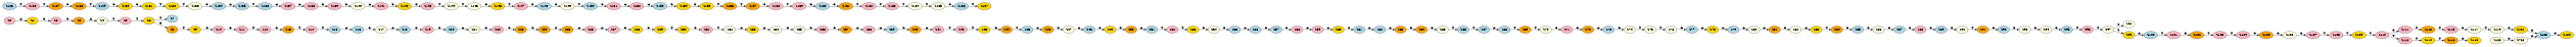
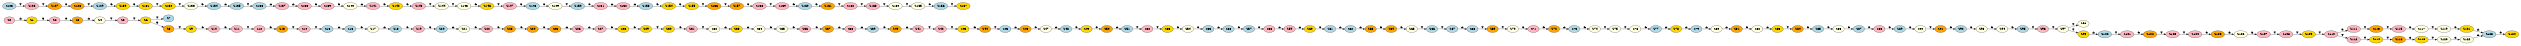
  strict digraph {
    rankdir=LR
    node [fillcolor=lightpink style=filled]
    S1 [fillcolor=gold]
    S0
    S2
    S3 [fillcolor=orange]
    S4 [fillcolor=lightyellow]
    S5
    S6 [fillcolor=gold]
    S7 [fillcolor=lightblue]
    S8 [fillcolor=orange]
    S9 [fillcolor=gold]
    S10
    S11
    S12
    S13 [fillcolor=orange]
    S14
    S15 [fillcolor=lightblue]
    S16 [fillcolor=lightblue]
    S17 [fillcolor=lightyellow]
    S18 [fillcolor=lightblue]
    S19
    S20 [fillcolor=lightblue]
    S21 [fillcolor=lightyellow]
    S22
    S23 [fillcolor=orange]
    S24 [fillcolor=orange]
    S25 [fillcolor=orange]
    S26
    S27
    S28 [fillcolor=gold]
    S29 [fillcolor=gold]
    S30 [fillcolor=gold]
    S31
    S32 [fillcolor=lightyellow]
    S33 [fillcolor=gold]
    S34 [fillcolor=lightyellow]
    S35 [fillcolor=lightyellow]
    S36
    S37 [fillcolor=orange]
    S38
    S39 [fillcolor=lightblue]
    S40 [fillcolor=orange]
    S41
    S42
    S43 [fillcolor=gold]
    S44 [fillcolor=orange]
    S45 [fillcolor=lightblue]
    S46 [fillcolor=orange]
    S47 [fillcolor=lightyellow]
    S48 [fillcolor=lightblue]
    S49 [fillcolor=gold]
    S50 [fillcolor=orange]
    S51 [fillcolor=lightblue]
    S52
    S53 [fillcolor=gold]
    S54 [fillcolor=lightyellow]
    S55 [fillcolor=lightblue]
    S56 [fillcolor=lightblue]
    S57 [fillcolor=lightblue]
    S58
    S59
    S60 [fillcolor=gold]
    S61 [fillcolor=lightblue]
    S62 [fillcolor=lightblue]
    S63 [fillcolor=orange]
    S64 [fillcolor=orange]
    S65 [fillcolor=lightyellow]
    S66 [fillcolor=lightblue]
    S67 [fillcolor=lightblue]
    S68 [fillcolor=lightblue]
    S69 [fillcolor=orange]
    S70 [fillcolor=lightyellow]
    S71
    S72 [fillcolor=orange]
    S73 [fillcolor=lightblue]
    S74 [fillcolor=lightyellow]
    S75 [fillcolor=lightyellow]
    S76 [fillcolor=lightyellow]
    S77 [fillcolor=lightblue]
    S78 [fillcolor=gold]
    S79 [fillcolor=lightblue]
    S80 [fillcolor=lightyellow]
    S81 [fillcolor=orange]
    S82 [fillcolor=lightyellow]
    S83 [fillcolor=gold]
    S84 [fillcolor=orange]
    S85 [fillcolor=lightblue]
    S86 [fillcolor=lightyellow]
    S87 [fillcolor=lightblue]
    S88
    S89 [fillcolor=lightblue]
    S90 [fillcolor=lightyellow]
    S91 [fillcolor=orange]
    S92 [fillcolor=lightblue]
    S93 [fillcolor=lightyellow]
    S94 [fillcolor=lightyellow]
    S95 [fillcolor=lightblue]
    S96
    S97 [fillcolor=lightyellow]
    S98 [fillcolor=lightyellow]
    S99 [fillcolor=gold]
    S100 [fillcolor=lightblue]
    S101
    S102 [fillcolor=orange]
    S103
    S104
    S105 [fillcolor=orange]
    S106 [fillcolor=lightyellow]
    S107
    S108
    S109 [fillcolor=gold]
    S110
    S111
    S112
    S113 [fillcolor=orange]
    S114 [fillcolor=gold]
    S115
    S116 [fillcolor=orange]
    S117 [fillcolor=lightyellow]
    S118 [fillcolor=gold]
    S119 [fillcolor=lightyellow]
    S120 [fillcolor=lightyellow]
    S121 [fillcolor=gold]
-   S122 [fillcolor=lightyellow label=S722]
+   S122 [fillcolor=lightyellow]
    S123 [fillcolor=lightblue]
    S124 [fillcolor=gold]
    S125 [fillcolor=lightblue]
    S126
    S127 [fillcolor=orange]
    S128 [fillcolor=orange]
    S129 [fillcolor=lightblue]
    S130 [fillcolor=gold]
    S131 [fillcolor=gold]
    S132 [fillcolor=gold]
    S133 [fillcolor=lightyellow]
    S134 [fillcolor=lightblue]
    S135 [fillcolor=lightblue]
    S136 [fillcolor=lightblue]
    S137
    S138
    S139
    S140 [fillcolor=lightyellow]
    S141
    S142 [fillcolor=gold]
    S143
    S144 [fillcolor=lightyellow]
    S145 [fillcolor=lightyellow]
    S146 [fillcolor=gold]
    S147
    S148 [fillcolor=lightblue]
    S149 [fillcolor=lightyellow]
    S150 [fillcolor=lightblue]
    S151
    S152
    S153 [fillcolor=lightblue]
    S154 [fillcolor=gold]
    S155 [fillcolor=gold]
    S156 [fillcolor=orange]
    S157 [fillcolor=orange]
    S158
    S159
    S160 [fillcolor=lightblue]
    S161 [fillcolor=orange]
    S162
    S163
    n165 [fillcolor=lightyellow label=S184]
    S165 [fillcolor=lightyellow]
    S166 [fillcolor=lightblue]
    S167 [fillcolor=gold]
    S1 -> S2 [label=G]
    S0 -> S1 [label=A]
    S2 -> S3 [label=C]
    S3 -> S4 [label=A]
    S4 -> S5 [label=T]
    S5 -> S6 [label=T]
    S6 -> S7 [label=T]
    S6 -> S8 [label=G]
    S8 -> S9 [label=T]
    S9 -> S10 [label=C]
    S10 -> S11 [label=G]
    S11 -> S12 [label=T]
    S12 -> S13 [label=C]
    S13 -> S14 [label=T]
    S14 -> S15 [label=T]
    S15 -> S16 [label=A]
    S16 -> S17 [label=C]
    S17 -> S18 [label=A]
    S18 -> S19 [label=C]
    S19 -> S20 [label=G]
    S20 -> S21 [label=A]
    S21 -> S22 [label=C]
    S22 -> S23 [label=C]
    S23 -> S24 [label=C]
    S24 -> S25 [label=C]
    S25 -> S26 [label=A]
    S26 -> S27 [label=A]
    S27 -> S28 [label=C]
    S28 -> S29 [label=C]
    S29 -> S30 [label=T]
    S30 -> S31 [label=C]
    S31 -> S32 [label=T]
    S32 -> S33 [label=A]
    S33 -> S34 [label=A]
    S34 -> S35 [label=C]
    S35 -> S36 [label=C]
    S36 -> S37 [label=C]
    S37 -> S38 [label=A]
    S38 -> S39 [label=A]
    S39 -> S40 [label=C]
    S40 -> S41 [label=A]
    S41 -> S42 [label=T]
    S42 -> S43 [label=T]
    S43 -> S44 [label=G]
    S44 -> S45 [label=T]
    S45 -> S46 [label=A]
    S46 -> S47 [label=C]
    S47 -> S48 [label=A]
    S48 -> S49 [label=C]
    S49 -> S50 [label=C]
    S50 -> S51 [label=A]
    S51 -> S52 [label=T]
    S52 -> S53 [label=T]
    S53 -> S54 [label=C]
    S54 -> S55 [label=C]
    S55 -> S56 [label=A]
    S56 -> S57 [label=C]
    S57 -> S58 [label=C]
    S58 -> S59 [label=A]
    S59 -> S60 [label=A]
    S60 -> S61 [label=C]
    S61 -> S62 [label=A]
    S62 -> S63 [label=A]
    S63 -> S64 [label=G]
    S64 -> S65 [label=G]
    S65 -> S66 [label=T]
    S66 -> S67 [label=T]
    S67 -> S68 [label=A]
    S68 -> S69 [label=T]
    S69 -> S70 [label=T]
    S70 -> S71 [label=G]
    S71 -> S72 [label=G]
    S72 -> S73 [label=A]
    S73 -> S74 [label=G]
    S74 -> S75 [label=T]
    S75 -> S76 [label=T]
    S76 -> S77 [label=G]
    S77 -> S78 [label=A]
    S78 -> S79 [label=A]
    S79 -> S80 [label=A]
    S80 -> S81 [label=A]
    S81 -> S82 [label=G]
    S82 -> S83 [label=A]
    S83 -> S84 [label=T]
    S84 -> S85 [label=C]
    S85 -> S86 [label=C]
    S86 -> S87 [label=C]
    S87 -> S88 [label=C]
    S88 -> S89 [label=C]
    S89 -> S90 [label=G]
    S90 -> S91 [label=T]
    S91 -> S92 [label=C]
    S92 -> S93 [label=G]
    S93 -> S94 [label=G]
    S94 -> S95 [label=G]
    S95 -> S96 [label=T]
    S96 -> S97 [label=T]
    S97 -> S98 [label=T]
    S97 -> S99 [label=T]
    S99 -> S100 [label=A]
    S100 -> S101 [label=T]
    S101 -> S102 [label=G]
    S102 -> S103 [label=T]
    S103 -> S104 [label=T]
    S104 -> S105 [label=C]
    S105 -> S106 [label=G]
    S106 -> S107 [label=G]
    S107 -> S108 [label=T]
    S108 -> S109 [label=T]
    S109 -> S110 [label=T]
    S110 -> S111 [label=C]
    S110 -> S112 [label=T]
    S111 -> S113 [label=T]
    S112 -> S114 [label=T]
    S113 -> S115 [label=T]
    S114 -> S116 [label=T]
    S115 -> S117 [label=C]
    S116 -> S118 [label=C]
    S117 -> S119 [label=T]
+   S118 -> S120 [label=T]
    S119 -> S121 [label=C]
    S120 -> S122 [label=C]
    S121 -> S123 [label=A]
    S122 -> S123 [label=A]
    S123 -> S124 [label=C]
    S125 -> S126 [label=T]
    S126 -> S127 [label=T]
    S127 -> S128 [label=C]
    S128 -> S129 [label=T]
    S129 -> S130 [label=G]
    S130 -> S131 [label=G]
    S131 -> S132 [label=T]
    S132 -> S133 [label=T]
    S133 -> S134 [label=G]
    S134 -> S135 [label=A]
    S135 -> S136 [label=T]
    S136 -> S137 [label=A]
    S137 -> S138 [label=A]
    S138 -> S139 [label=G]
    S139 -> S140 [label=G]
    S140 -> S141 [label=A]
    S141 -> S142 [label=G]
    S142 -> S143 [label=G]
    S143 -> S144 [label=T]
    S144 -> S145 [label=T]
    S145 -> S146 [label=G]
    S146 -> S147 [label=T]
    S147 -> S148 [label=G]
    S148 -> S149 [label=C]
    S149 -> S150 [label=T]
    S150 -> S151 [label=C]
    S151 -> S152 [label=A]
    S152 -> S153 [label=A]
    S153 -> S154 [label=G]
    S154 -> S155 [label=G]
    S155 -> S156 [label=T]
    S156 -> S157 [label=T]
    S157 -> S158 [label=C]
    S158 -> S159 [label=T]
    S159 -> S160 [label=G]
    S160 -> S161 [label=G]
    S161 -> S162 [label=T]
    S162 -> S163 [label=T]
    S163 -> n165 [label=T]
    n165 -> S165 [label=T]
    S165 -> S166 [label=C]
    S166 -> S167 [label=T]
  }
